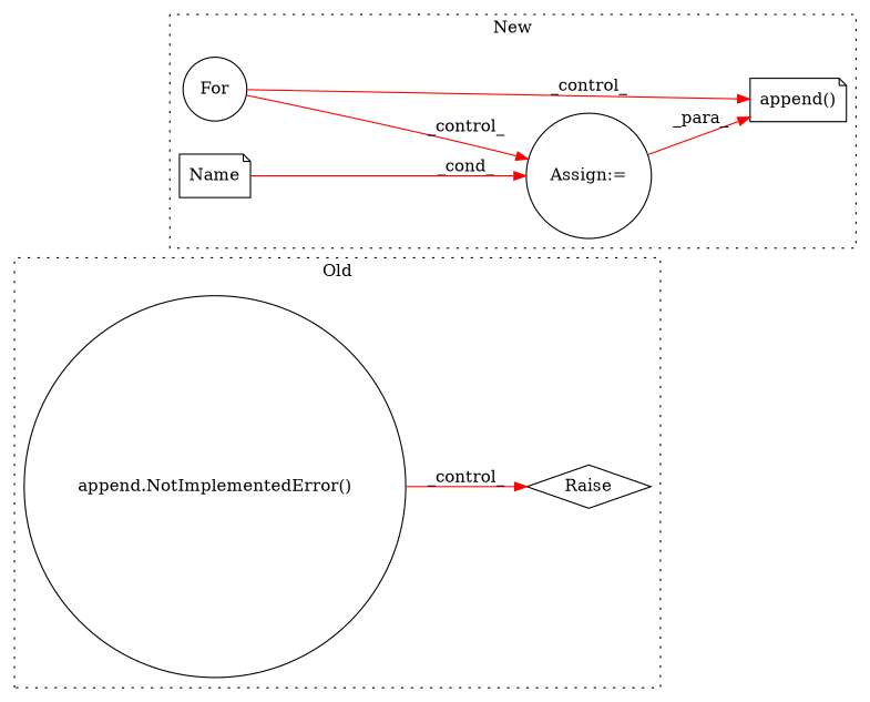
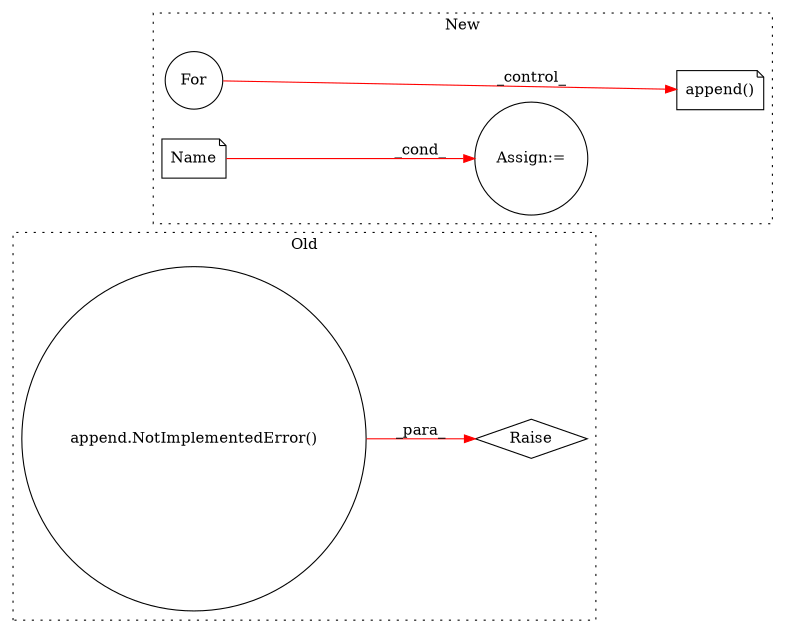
  digraph {
    rankdir=LR
    node [a=75 shape=circle]
    edge [color=red]
    n1 [l=21 label="append.NotImplementedError()" s=11068]
    n2 [a=91 l=6 label=Raise s=11062 shape=diamond]
    n3 [a=107 l="4,14" label=For s="11551,11588"]
    n4 [a=87 l=1 label=Name s=11560 shape=note]
    n5 [a=68 l=3 label="Assign:=" s=11611]
    n6 [l="22,1" label="append()" s="11696,11727" shape=note]
    subgraph cluster_1 {
      label=Old
      style=dotted
      n1
      n2
    }
    subgraph cluster_2 {
      label=New
      style=dotted
      n3
      n4
      n5
      n6
    }
-   n1 -> n2 [label=_control_]
-   n3 -> n5 [label=_control_]
+   n1 -> n2 [label=_para_]
    n3 -> n6 [label=_control_]
    n4 -> n5 [label=_cond_]
-   n5 -> n6 [label=_para_]
  }
